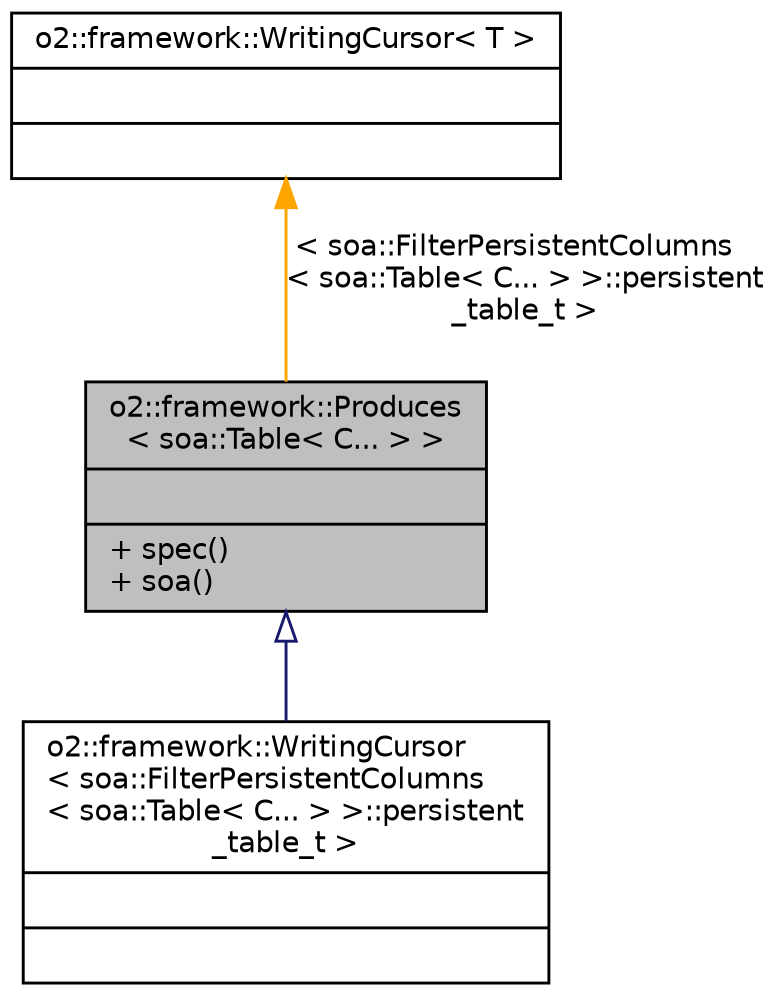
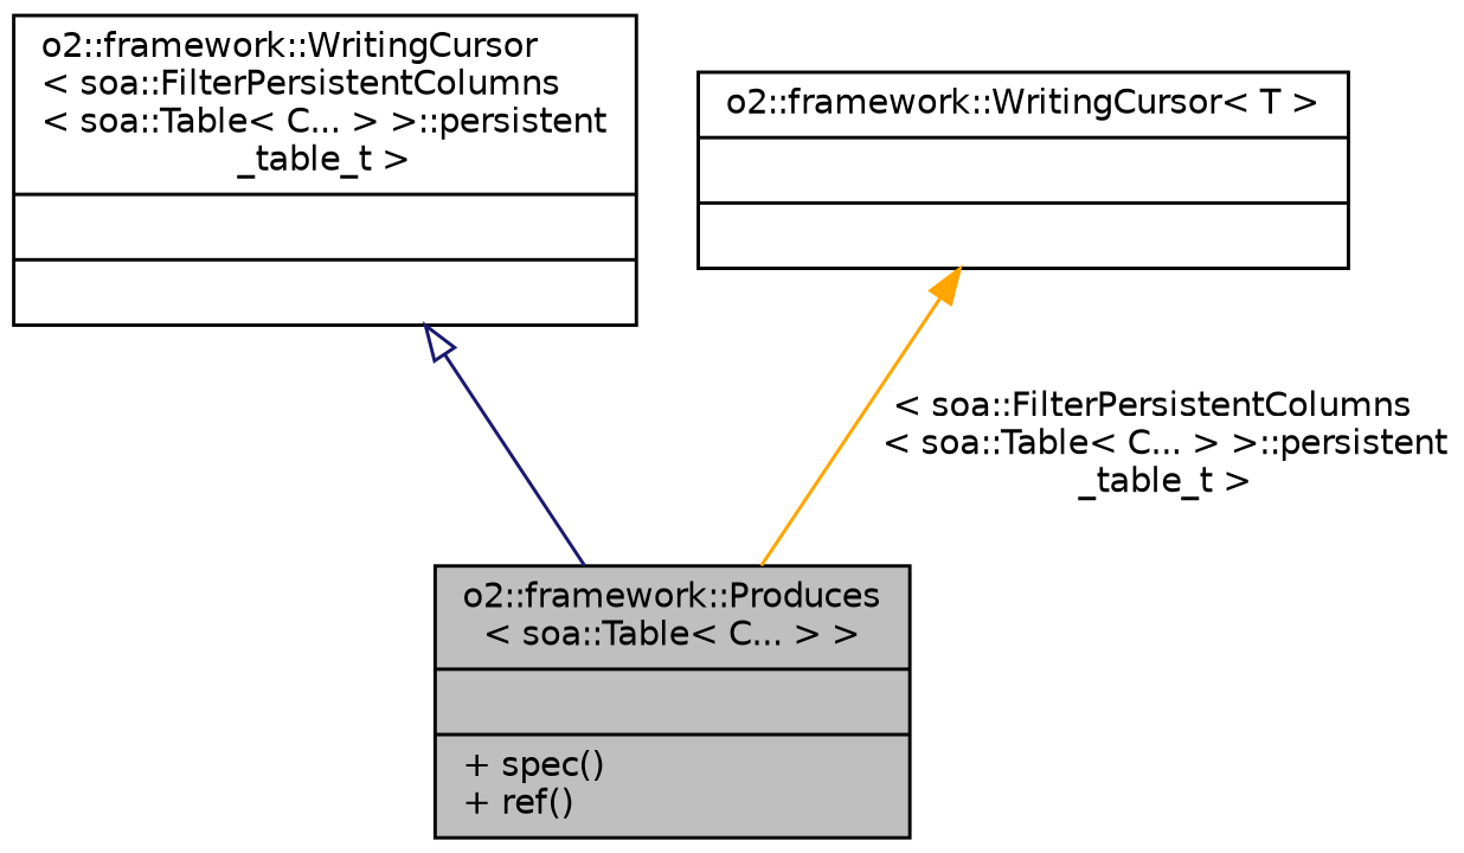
  digraph {
    node [color=black fontname=Helvetica fontsize=10 shape=record]
    edge [dir=back fontname=Helvetica fontsize=10 labelfontname=Helvetica labelfontsize=10 style=solid]
-   n1 [fillcolor=grey75 fontcolor=black height=0.2 label="{o2::framework::Produces\l\< soa::Table\< C... \> \>\n||+ spec()\l+ soa()\l}" style=filled width=0.4]
+   n1 [fillcolor=grey75 fontcolor=black height=0.2 label="{o2::framework::Produces\l\< soa::Table\< C... \> \>\n||+ spec()\l+ ref()\l}" style=filled width=0.4]
    n2 [height=0.2 label="{o2::framework::WritingCursor\l\< soa::FilterPersistentColumns\l\< soa::Table\< C... \> \>::persistent\l_table_t \>\n||}" width=0.4]
    n3 [height=0.2 label="{o2::framework::WritingCursor\< T \>\n||}" width=0.4]
-   n1 -> n2 [arrowtail=onormal color=midnightblue]
+   n2 -> n1 [arrowtail=onormal color=midnightblue]
    n3 -> n1 [color=orange label=" \< soa::FilterPersistentColumns\l\< soa::Table\< C... \> \>::persistent\l_table_t \>"]
  }
